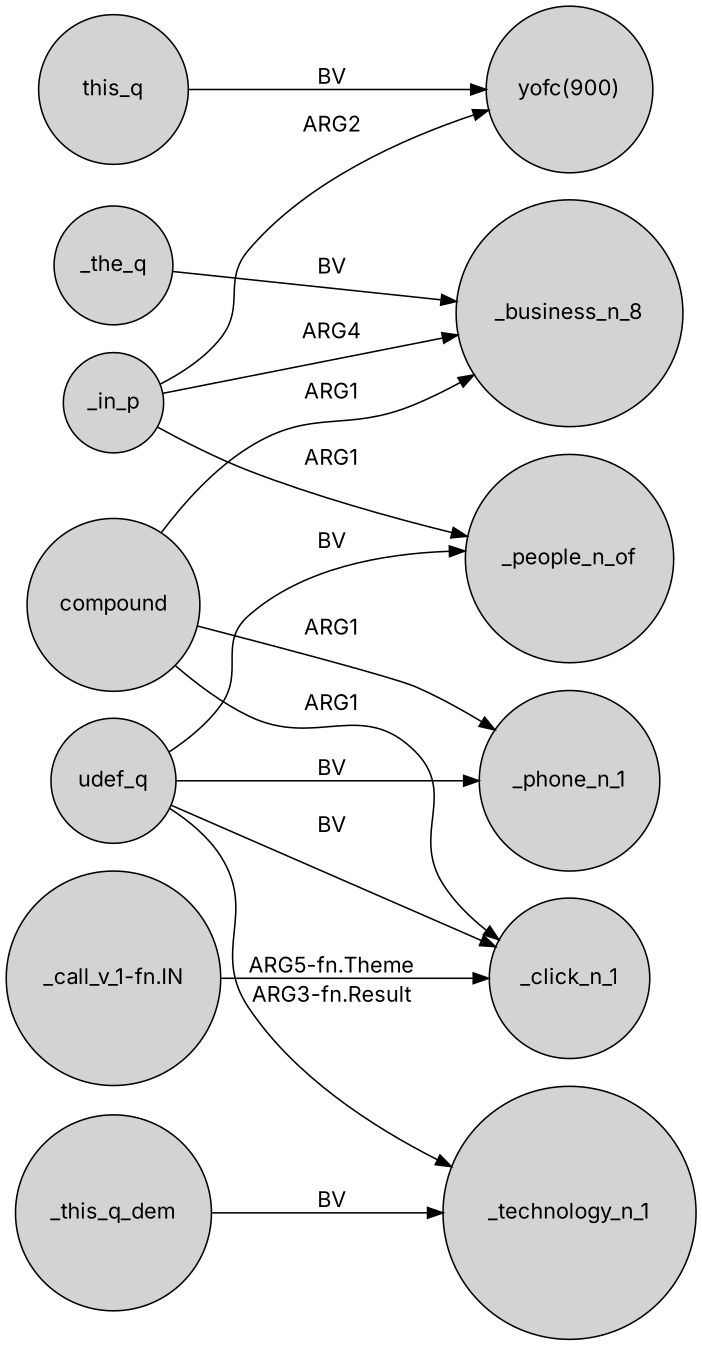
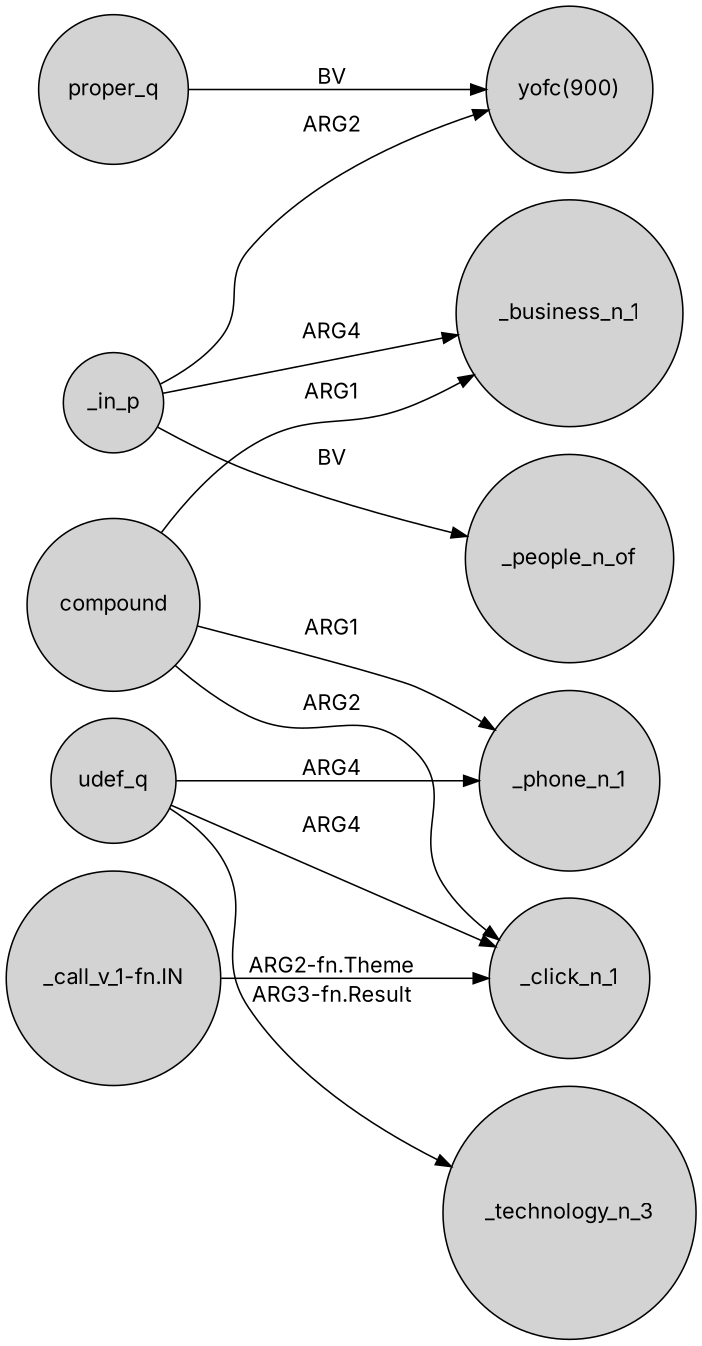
  digraph {
    fontname=Inter
    rankdir=LR
    node [fontname=Inter shape=circle style=filled]
    edge [fontname=Inter]
-   _the_q
-   _business_n_1 [label=_business_n_8]
+   _business_n_1
    _in_p
    _people_n_of
    "yofc(900)"
    compound
    _click_n_1
    _phone_n_1
    udef_q
-   _technology_n_1
+   _technology_n_1 [label=_technology_n_3]
    "_call_v_1-fn.IN"
-   proper_q [label=this_q]
-   _this_q_dem
-   _the_q -> _business_n_1 [label=BV]
+   proper_q
    _in_p -> _business_n_1 [label=ARG4]
-   _in_p -> _people_n_of [label=ARG1]
+   _in_p -> _people_n_of [label=BV]
    _in_p -> "yofc(900)" [label=ARG2]
    compound -> _business_n_1 [label=ARG1]
-   compound -> _click_n_1 [label=ARG1]
+   compound -> _click_n_1 [label=ARG2]
    compound -> _phone_n_1 [label=ARG1]
-   udef_q -> _people_n_of [label=BV]
-   udef_q -> _click_n_1 [label=BV]
-   udef_q -> _phone_n_1 [label=BV]
+   udef_q -> _click_n_1 [label=ARG4]
+   udef_q -> _phone_n_1 [label=ARG4]
    udef_q -> _technology_n_1 [label="ARG3-fn.Result"]
-   "_call_v_1-fn.IN" -> _click_n_1 [label="ARG5-fn.Theme"]
+   "_call_v_1-fn.IN" -> _click_n_1 [label="ARG2-fn.Theme"]
    proper_q -> "yofc(900)" [label=BV]
-   _this_q_dem -> _technology_n_1 [label=BV]
  }
